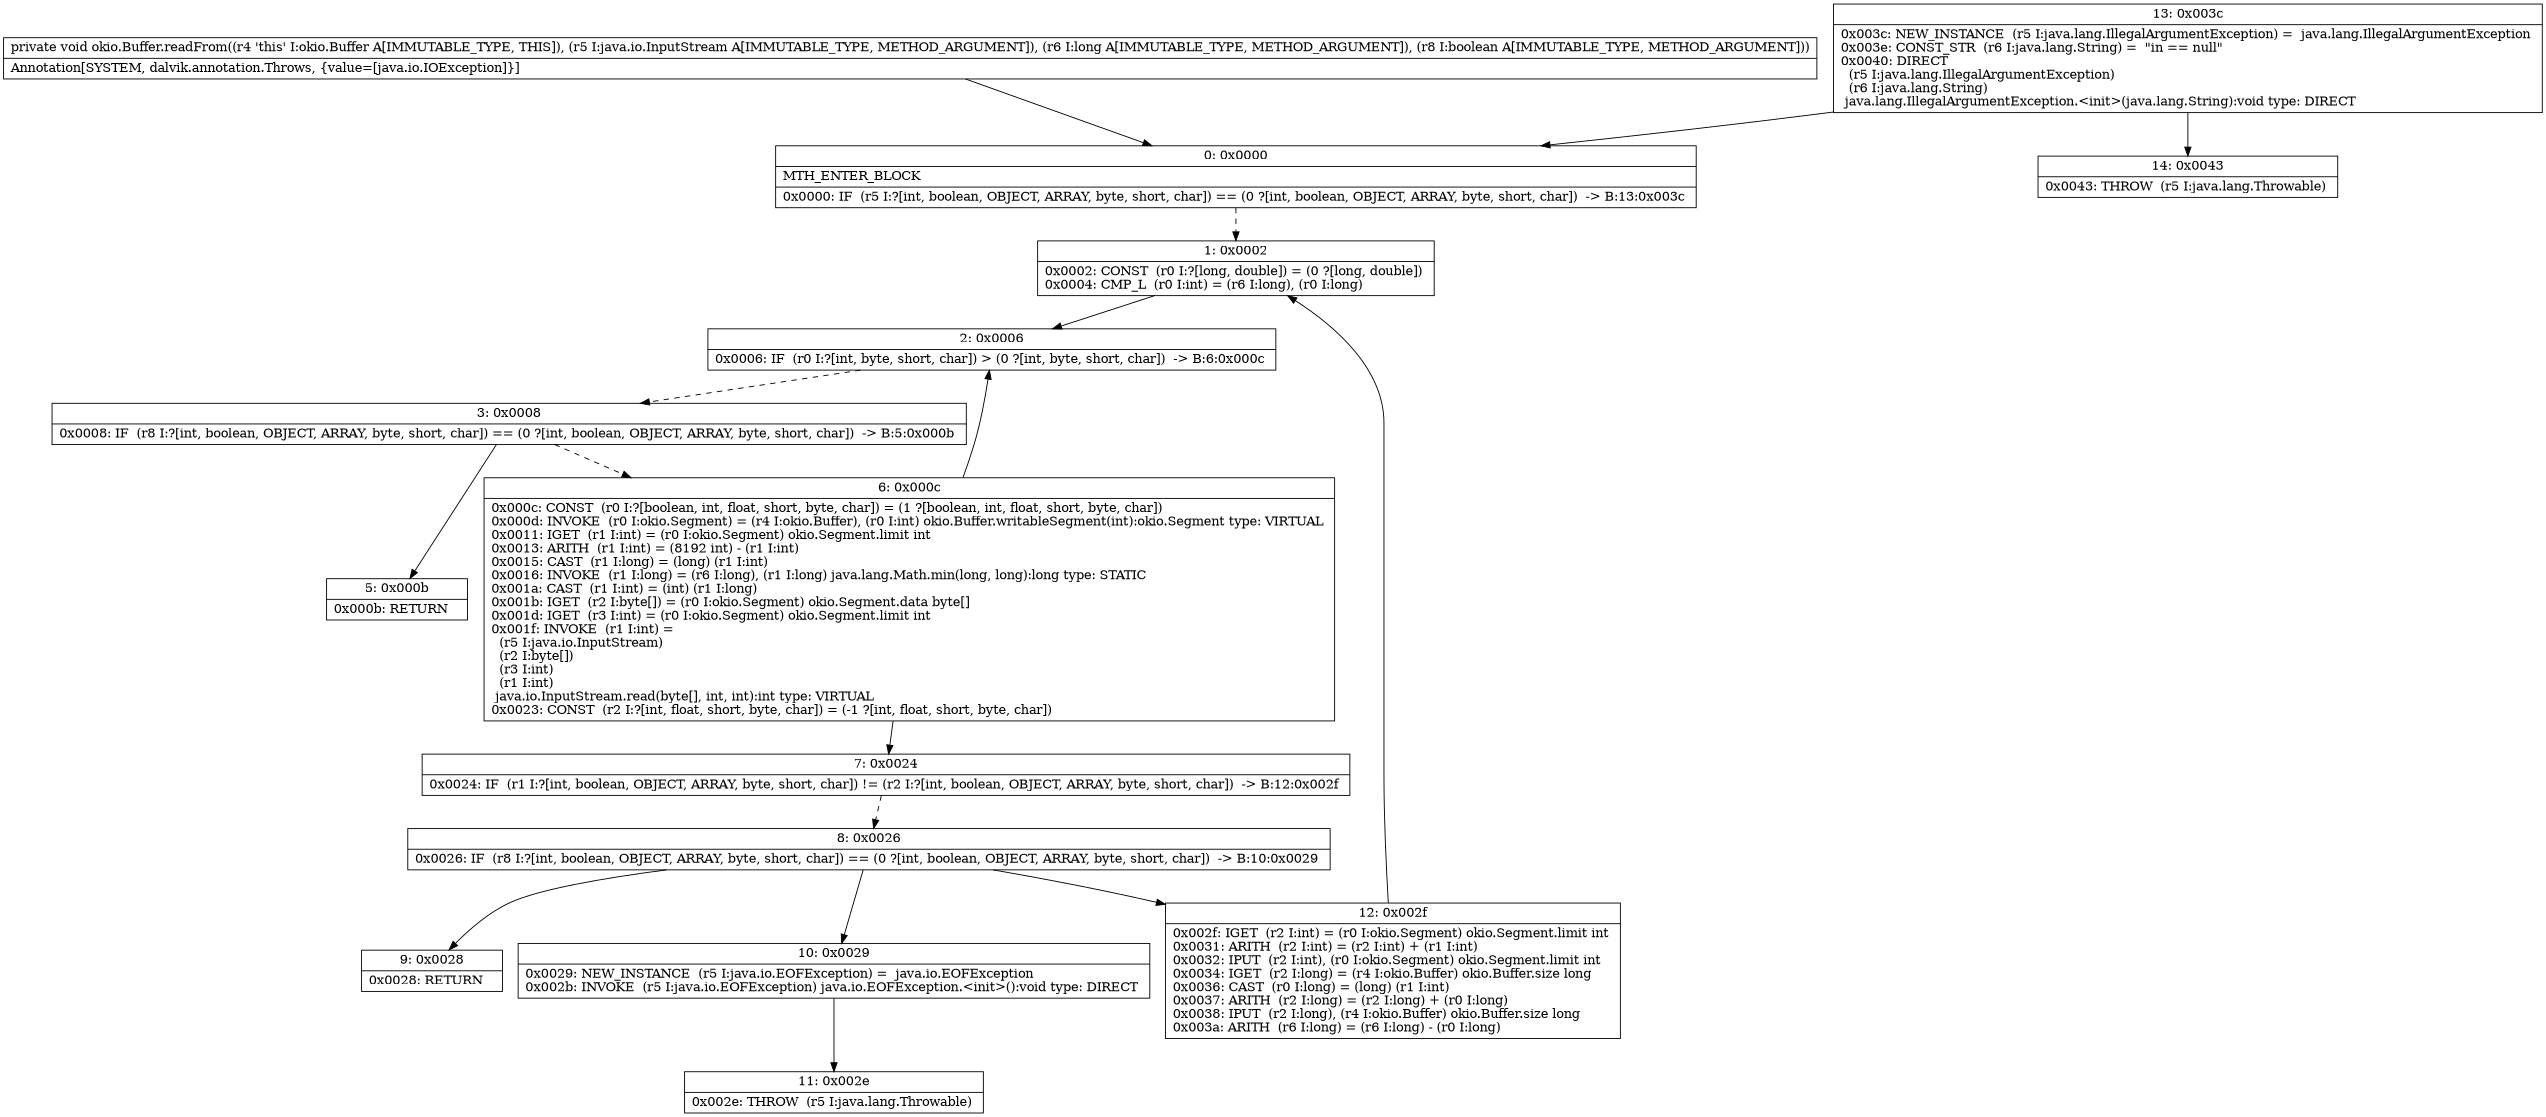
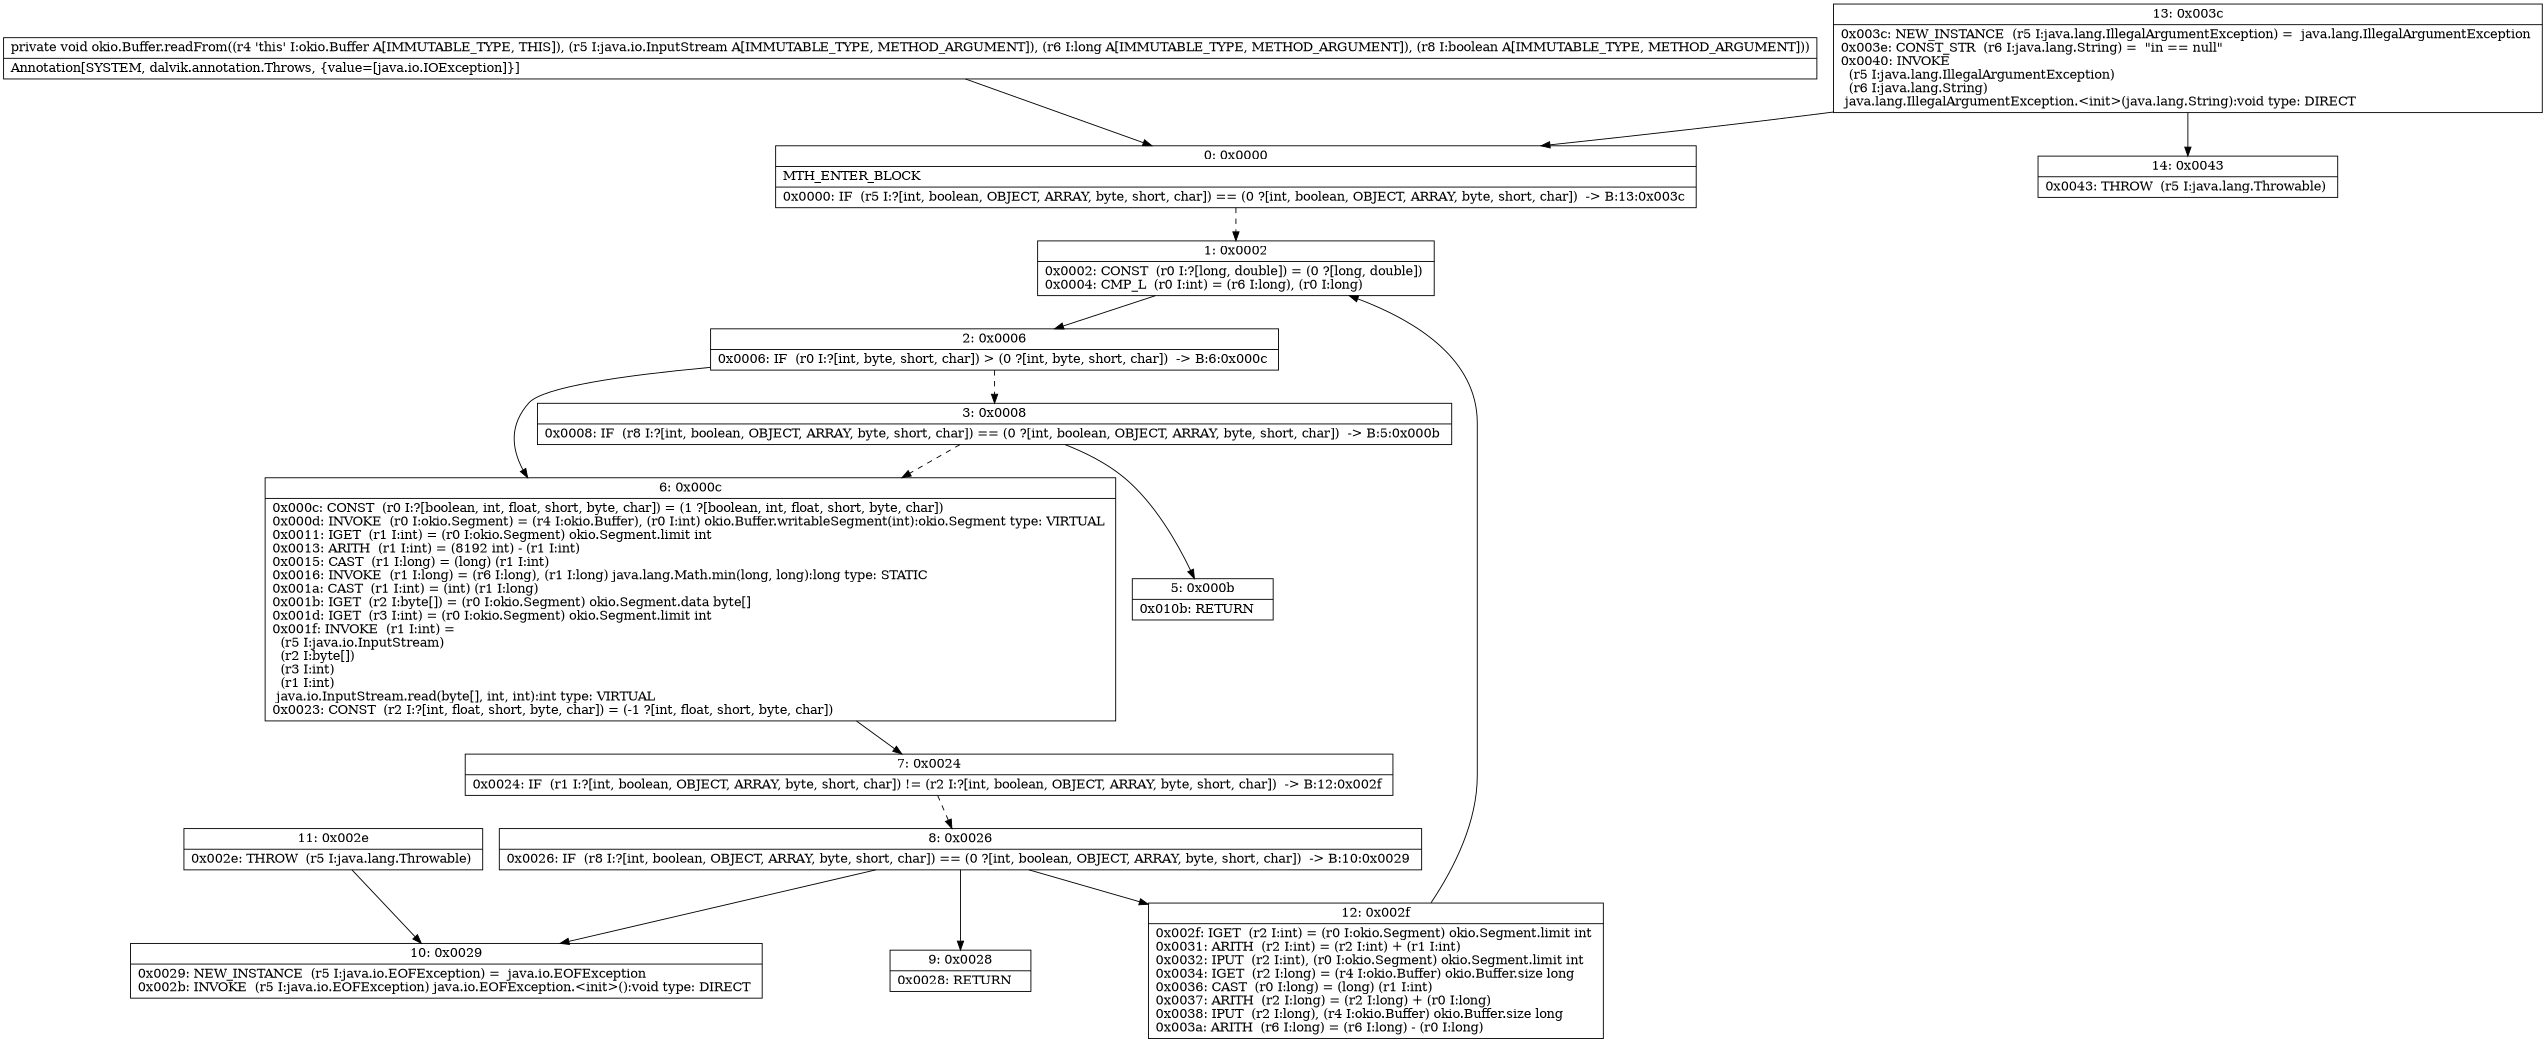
  digraph {
    node [shape=record]
    n1 [label="{0\:\ 0x0000|MTH_ENTER_BLOCK\l|0x0000: IF  (r5 I:?[int, boolean, OBJECT, ARRAY, byte, short, char]) == (0 ?[int, boolean, OBJECT, ARRAY, byte, short, char])  \-\> B:13:0x003c \l}"]
    n2 [label="{1\:\ 0x0002|0x0002: CONST  (r0 I:?[long, double]) = (0 ?[long, double]) \l0x0004: CMP_L  (r0 I:int) = (r6 I:long), (r0 I:long) \l}"]
    n3 [label="{2\:\ 0x0006|0x0006: IF  (r0 I:?[int, byte, short, char]) \> (0 ?[int, byte, short, char])  \-\> B:6:0x000c \l}"]
-   n4 [label="{13\:\ 0x003c|0x003c: NEW_INSTANCE  (r5 I:java.lang.IllegalArgumentException) =  java.lang.IllegalArgumentException \l0x003e: CONST_STR  (r6 I:java.lang.String) =  \"in == null\" \l0x0040: DIRECT  \l  (r5 I:java.lang.IllegalArgumentException)\l  (r6 I:java.lang.String)\l java.lang.IllegalArgumentException.\<init\>(java.lang.String):void type: DIRECT \l}"]
+   n4 [label="{13\:\ 0x003c|0x003c: NEW_INSTANCE  (r5 I:java.lang.IllegalArgumentException) =  java.lang.IllegalArgumentException \l0x003e: CONST_STR  (r6 I:java.lang.String) =  \"in == null\" \l0x0040: INVOKE  \l  (r5 I:java.lang.IllegalArgumentException)\l  (r6 I:java.lang.String)\l java.lang.IllegalArgumentException.\<init\>(java.lang.String):void type: DIRECT \l}"]
    n5 [label="{14\:\ 0x0043|0x0043: THROW  (r5 I:java.lang.Throwable) \l}"]
    n6 [label="{3\:\ 0x0008|0x0008: IF  (r8 I:?[int, boolean, OBJECT, ARRAY, byte, short, char]) == (0 ?[int, boolean, OBJECT, ARRAY, byte, short, char])  \-\> B:5:0x000b \l}"]
    n7 [label="{6\:\ 0x000c|0x000c: CONST  (r0 I:?[boolean, int, float, short, byte, char]) = (1 ?[boolean, int, float, short, byte, char]) \l0x000d: INVOKE  (r0 I:okio.Segment) = (r4 I:okio.Buffer), (r0 I:int) okio.Buffer.writableSegment(int):okio.Segment type: VIRTUAL \l0x0011: IGET  (r1 I:int) = (r0 I:okio.Segment) okio.Segment.limit int \l0x0013: ARITH  (r1 I:int) = (8192 int) \- (r1 I:int) \l0x0015: CAST  (r1 I:long) = (long) (r1 I:int) \l0x0016: INVOKE  (r1 I:long) = (r6 I:long), (r1 I:long) java.lang.Math.min(long, long):long type: STATIC \l0x001a: CAST  (r1 I:int) = (int) (r1 I:long) \l0x001b: IGET  (r2 I:byte[]) = (r0 I:okio.Segment) okio.Segment.data byte[] \l0x001d: IGET  (r3 I:int) = (r0 I:okio.Segment) okio.Segment.limit int \l0x001f: INVOKE  (r1 I:int) = \l  (r5 I:java.io.InputStream)\l  (r2 I:byte[])\l  (r3 I:int)\l  (r1 I:int)\l java.io.InputStream.read(byte[], int, int):int type: VIRTUAL \l0x0023: CONST  (r2 I:?[int, float, short, byte, char]) = (\-1 ?[int, float, short, byte, char]) \l}"]
-   n8 [label="{5\:\ 0x000b|0x000b: RETURN   \l}"]
+   n8 [label="{5\:\ 0x000b|0x010b: RETURN   \l}"]
    n9 [label="{7\:\ 0x0024|0x0024: IF  (r1 I:?[int, boolean, OBJECT, ARRAY, byte, short, char]) != (r2 I:?[int, boolean, OBJECT, ARRAY, byte, short, char])  \-\> B:12:0x002f \l}"]
    n10 [label="{8\:\ 0x0026|0x0026: IF  (r8 I:?[int, boolean, OBJECT, ARRAY, byte, short, char]) == (0 ?[int, boolean, OBJECT, ARRAY, byte, short, char])  \-\> B:10:0x0029 \l}"]
    n11 [label="{12\:\ 0x002f|0x002f: IGET  (r2 I:int) = (r0 I:okio.Segment) okio.Segment.limit int \l0x0031: ARITH  (r2 I:int) = (r2 I:int) + (r1 I:int) \l0x0032: IPUT  (r2 I:int), (r0 I:okio.Segment) okio.Segment.limit int \l0x0034: IGET  (r2 I:long) = (r4 I:okio.Buffer) okio.Buffer.size long \l0x0036: CAST  (r0 I:long) = (long) (r1 I:int) \l0x0037: ARITH  (r2 I:long) = (r2 I:long) + (r0 I:long) \l0x0038: IPUT  (r2 I:long), (r4 I:okio.Buffer) okio.Buffer.size long \l0x003a: ARITH  (r6 I:long) = (r6 I:long) \- (r0 I:long) \l}"]
    n12 [label="{9\:\ 0x0028|0x0028: RETURN   \l}"]
    n13 [label="{10\:\ 0x0029|0x0029: NEW_INSTANCE  (r5 I:java.io.EOFException) =  java.io.EOFException \l0x002b: INVOKE  (r5 I:java.io.EOFException) java.io.EOFException.\<init\>():void type: DIRECT \l}"]
    n14 [label="{11\:\ 0x002e|0x002e: THROW  (r5 I:java.lang.Throwable) \l}"]
    n15 [label="{private void okio.Buffer.readFrom((r4 'this' I:okio.Buffer A[IMMUTABLE_TYPE, THIS]), (r5 I:java.io.InputStream A[IMMUTABLE_TYPE, METHOD_ARGUMENT]), (r6 I:long A[IMMUTABLE_TYPE, METHOD_ARGUMENT]), (r8 I:boolean A[IMMUTABLE_TYPE, METHOD_ARGUMENT]))  | Annotation[SYSTEM, dalvik.annotation.Throws, \{value=[java.io.IOException]\}]\l}"]
    n1 -> n2 [style=dashed]
    n2 -> n3
    n3 -> n6 [style=dashed]
-   n7 -> n3
+   n3 -> n7
    n4 -> n1
    n4 -> n5
    n6 -> n7 [style=dashed]
    n6 -> n8
    n7 -> n9
    n9 -> n10 [style=dashed]
    n10 -> n11
    n10 -> n12 [style=solid]
    n10 -> n13
    n11 -> n2
-   n13 -> n14
+   n14 -> n13
    n15 -> n1
  }
